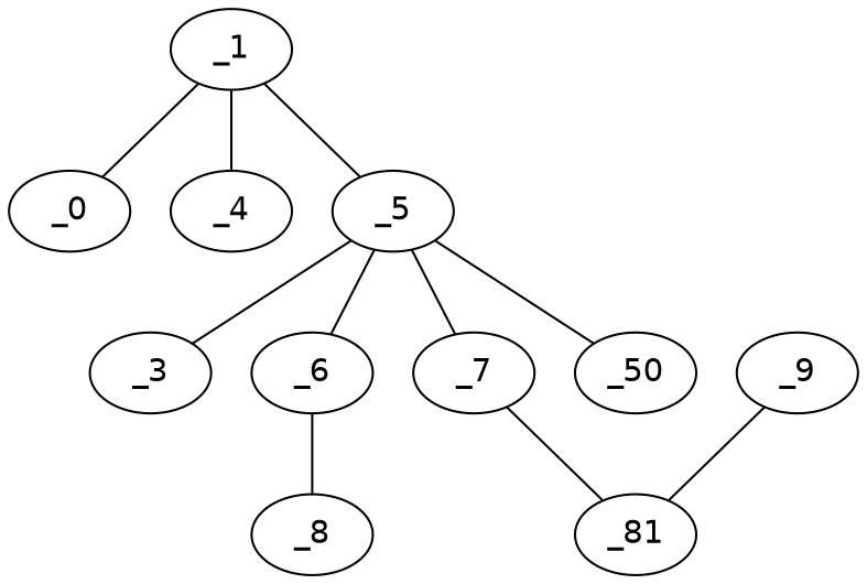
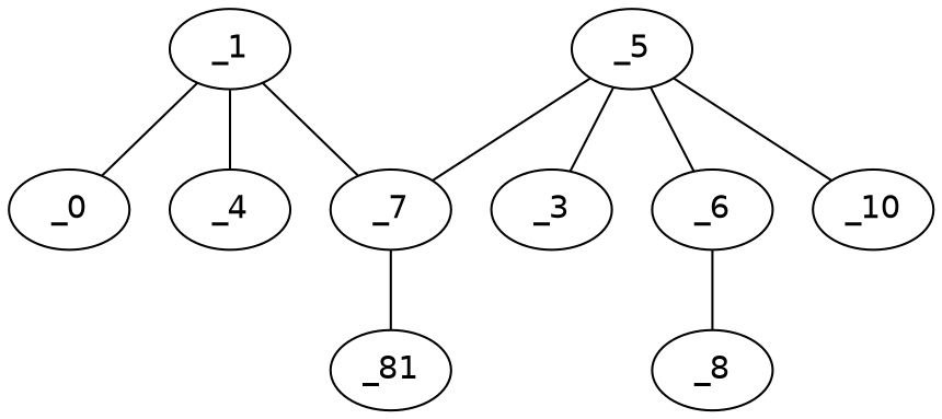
  graph {
    fontname="DejaVu Sans"
    node [charge=0 chem=4 fontname="DejaVu Sans" symbol="N  " x=3.7601 y=0.7694]
    edge [fontname="DejaVu Sans" valence=1]
    _1 [chem=5 symbol="S  "]
    n2 [label=_0 y=1.7694]
    _4 [chem=2 symbol="O  " x=4.7601]
    _5 [chem=1 symbol="C  " y=-0.2306]
    _3 [chem=2 symbol="O  " x=2.7601]
    _6 [chem=1 symbol="C  " x=2.9511 y=-0.8184]
    _7 [x=4.5691 y=-0.8184]
-   _10 [chem=1 symbol="C  " x=5.5201 y=-0.5094 label=_50]
+   _10 [chem=1 symbol="C  " x=5.5201 y=-0.5094]
    _8 [x=2 y=-0.5093]
    n10 [chem=1 label=_81 symbol="C  " x=4.2601 y=-1.7694]
-   _9 [x=3.2601 y=-1.7694]
    _1 -- n2
    _1 -- _4 [valence=2]
-   _1 -- _5
+   _1 -- _7
    _5 -- _3 [valence=2]
    _5 -- _6 [valence=2]
    _5 -- _7
    _5 -- _10
    _6 -- _8
    _7 -- n10
-   _9 -- n10 [valence=2]
  }
